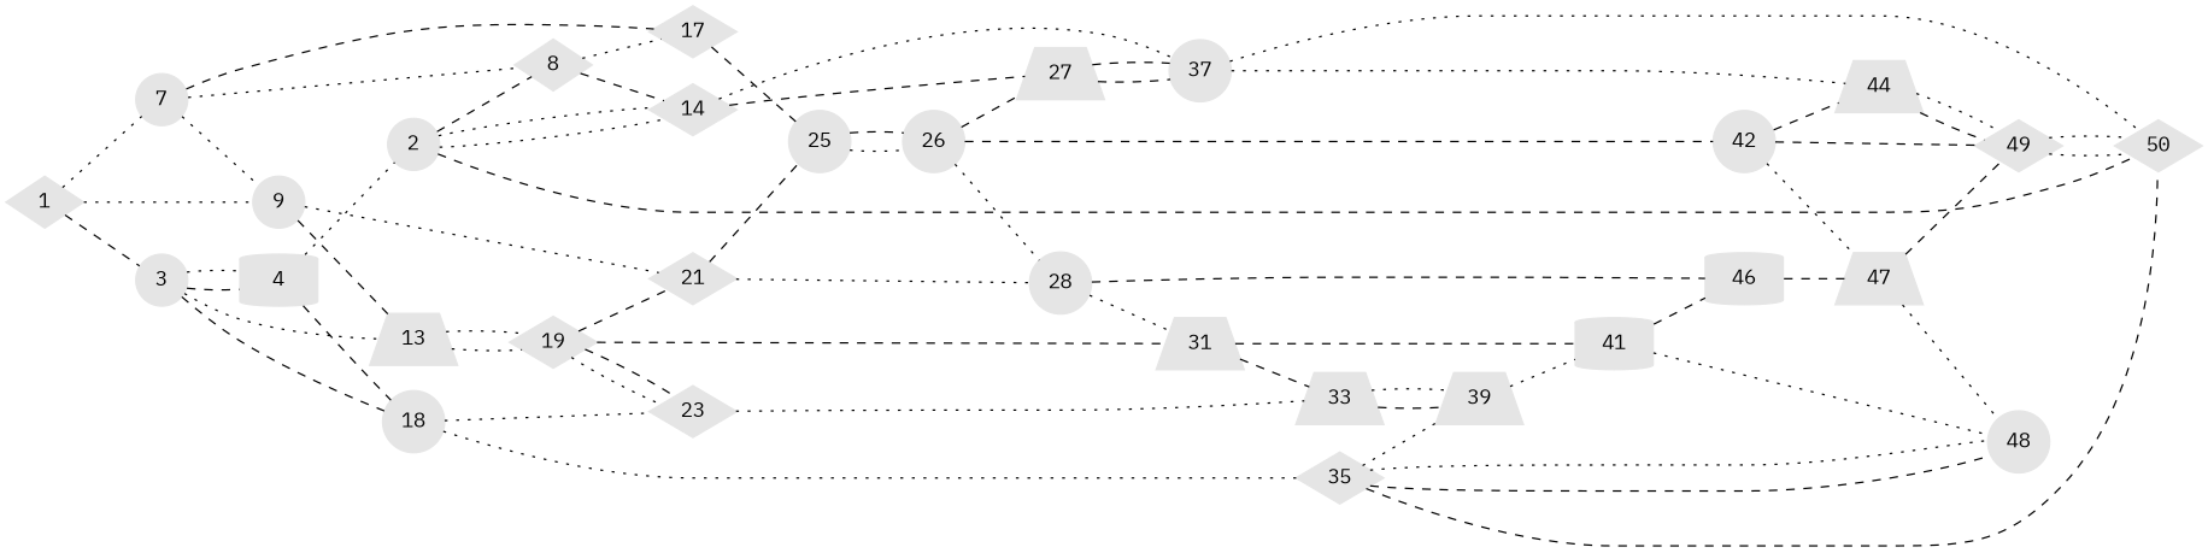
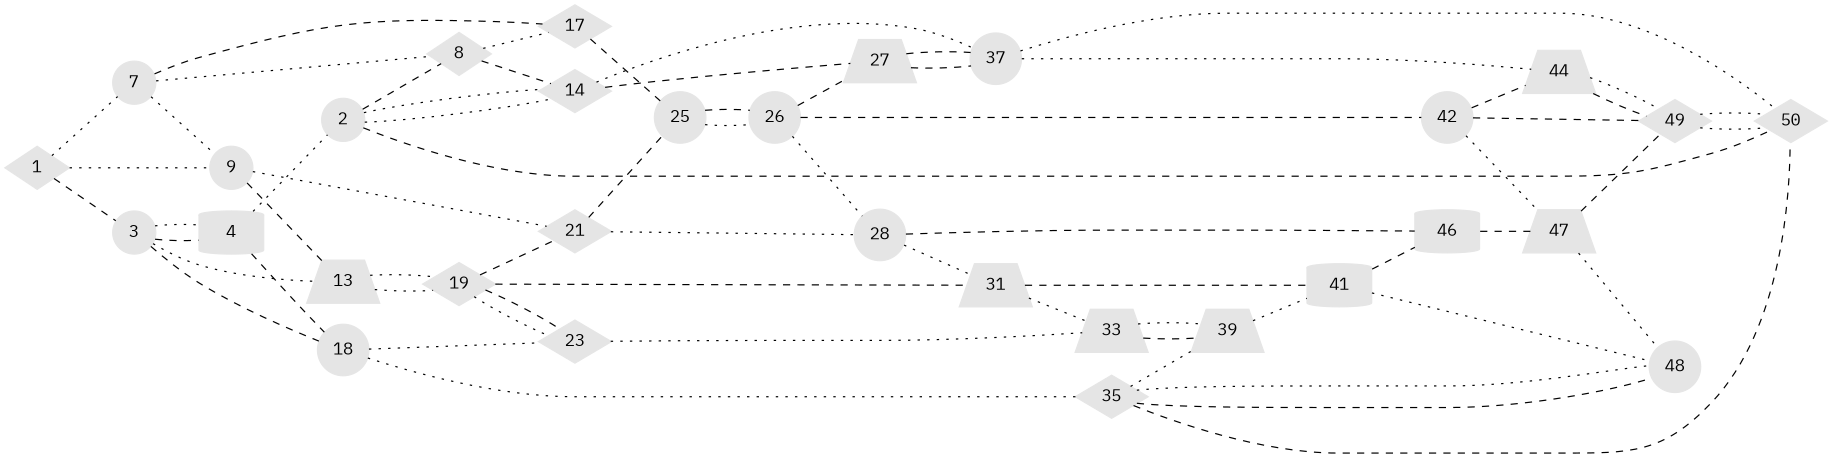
  graph {
    fontname="IBM Plex Mono"
    rankdir=LR
    node [color=gray90 fontname="IBM Plex Mono" shape=circle style=filled]
    edge [fontname="IBM Plex Mono" style=dotted]
    1 [shape=diamond super="+2"]
    3 [super="+12"]
    7 [super="+11"]
    9 [super="+10"]
    4 [shape=cylinder]
    13 [shape=trapezium]
    18 [super="+22"]
    8 [shape=diamond super="+16"]
    17 [shape=diamond]
    21 [shape=diamond super="+24"]
    n11 [label=2 super="+6"]
    19 [shape=diamond super="+20"]
    35 [shape=diamond super="+36"]
    23 [shape=diamond]
    14 [shape=diamond super="+15"]
    50 [shape=diamond]
    39 [shape=trapezium super="+40"]
    48
    27 [shape=trapezium]
    37 [super="+38"]
    25
    28 [super="+29"]
    31 [shape=trapezium super="+32"]
    44 [shape=trapezium]
    26 [super="+30"]
    33 [shape=trapezium super="+34"]
    41 [shape=cylinder super="+45"]
    46 [shape=cylinder]
    42 [super="+43"]
    47 [shape=trapezium super="+51"]
    49 [shape=diamond super="+52"]
    1 -- 3 [style=dashed]
    1 -- 7
    1 -- 9
    3 -- 4 [style=dashed]
    3 -- 4
    3 -- 13
    3 -- 18 [style=dashed]
    7 -- 9
    7 -- 8
    7 -- 17 [style=dashed]
    9 -- 13 [style=dashed]
    9 -- 21
    4 -- 18 [style=dashed]
    4 -- n11
    13 -- 19
    13 -- 19
    18 -- 35
    18 -- 23
    8 -- 17
    8 -- 14 [style=dashed]
    17 -- 25 [style=dashed]
    21 -- 25 [style=dashed]
    21 -- 28
    n11 -- 8 [style=dashed]
    n11 -- 14
    n11 -- 14
    n11 -- 50 [style=dashed]
    19 -- 21 [style=dashed]
    19 -- 23
    19 -- 23 [style=dashed]
    19 -- 31 [style=dashed]
    35 -- 50 [style=dashed]
    35 -- 39
    35 -- 48 [style=dashed]
    35 -- 48
    23 -- 33
    14 -- 27 [style=dashed]
    14 -- 37
    39 -- 41
    27 -- 37 [style=dashed]
    27 -- 37 [style=dashed]
    37 -- 50
    37 -- 44
    25 -- 26
    25 -- 26 [style=dashed]
    28 -- 31
    28 -- 46 [style=dashed]
-   31 -- 33 [style=dashed]
+   31 -- 33
    31 -- 41 [style=dashed]
    44 -- 49 [style=dashed]
    44 -- 49
    26 -- 27 [style=dashed]
    26 -- 28
    26 -- 42 [style=dashed]
    33 -- 39 [style=dashed weight=2]
    33 -- 39
    41 -- 48
    41 -- 46 [style=dashed]
    46 -- 47 [style=dashed]
    42 -- 44 [style=dashed]
    42 -- 47
    42 -- 49 [style=dashed]
    47 -- 48
    47 -- 49 [style=dashed]
    49 -- 50
    49 -- 50
  }
